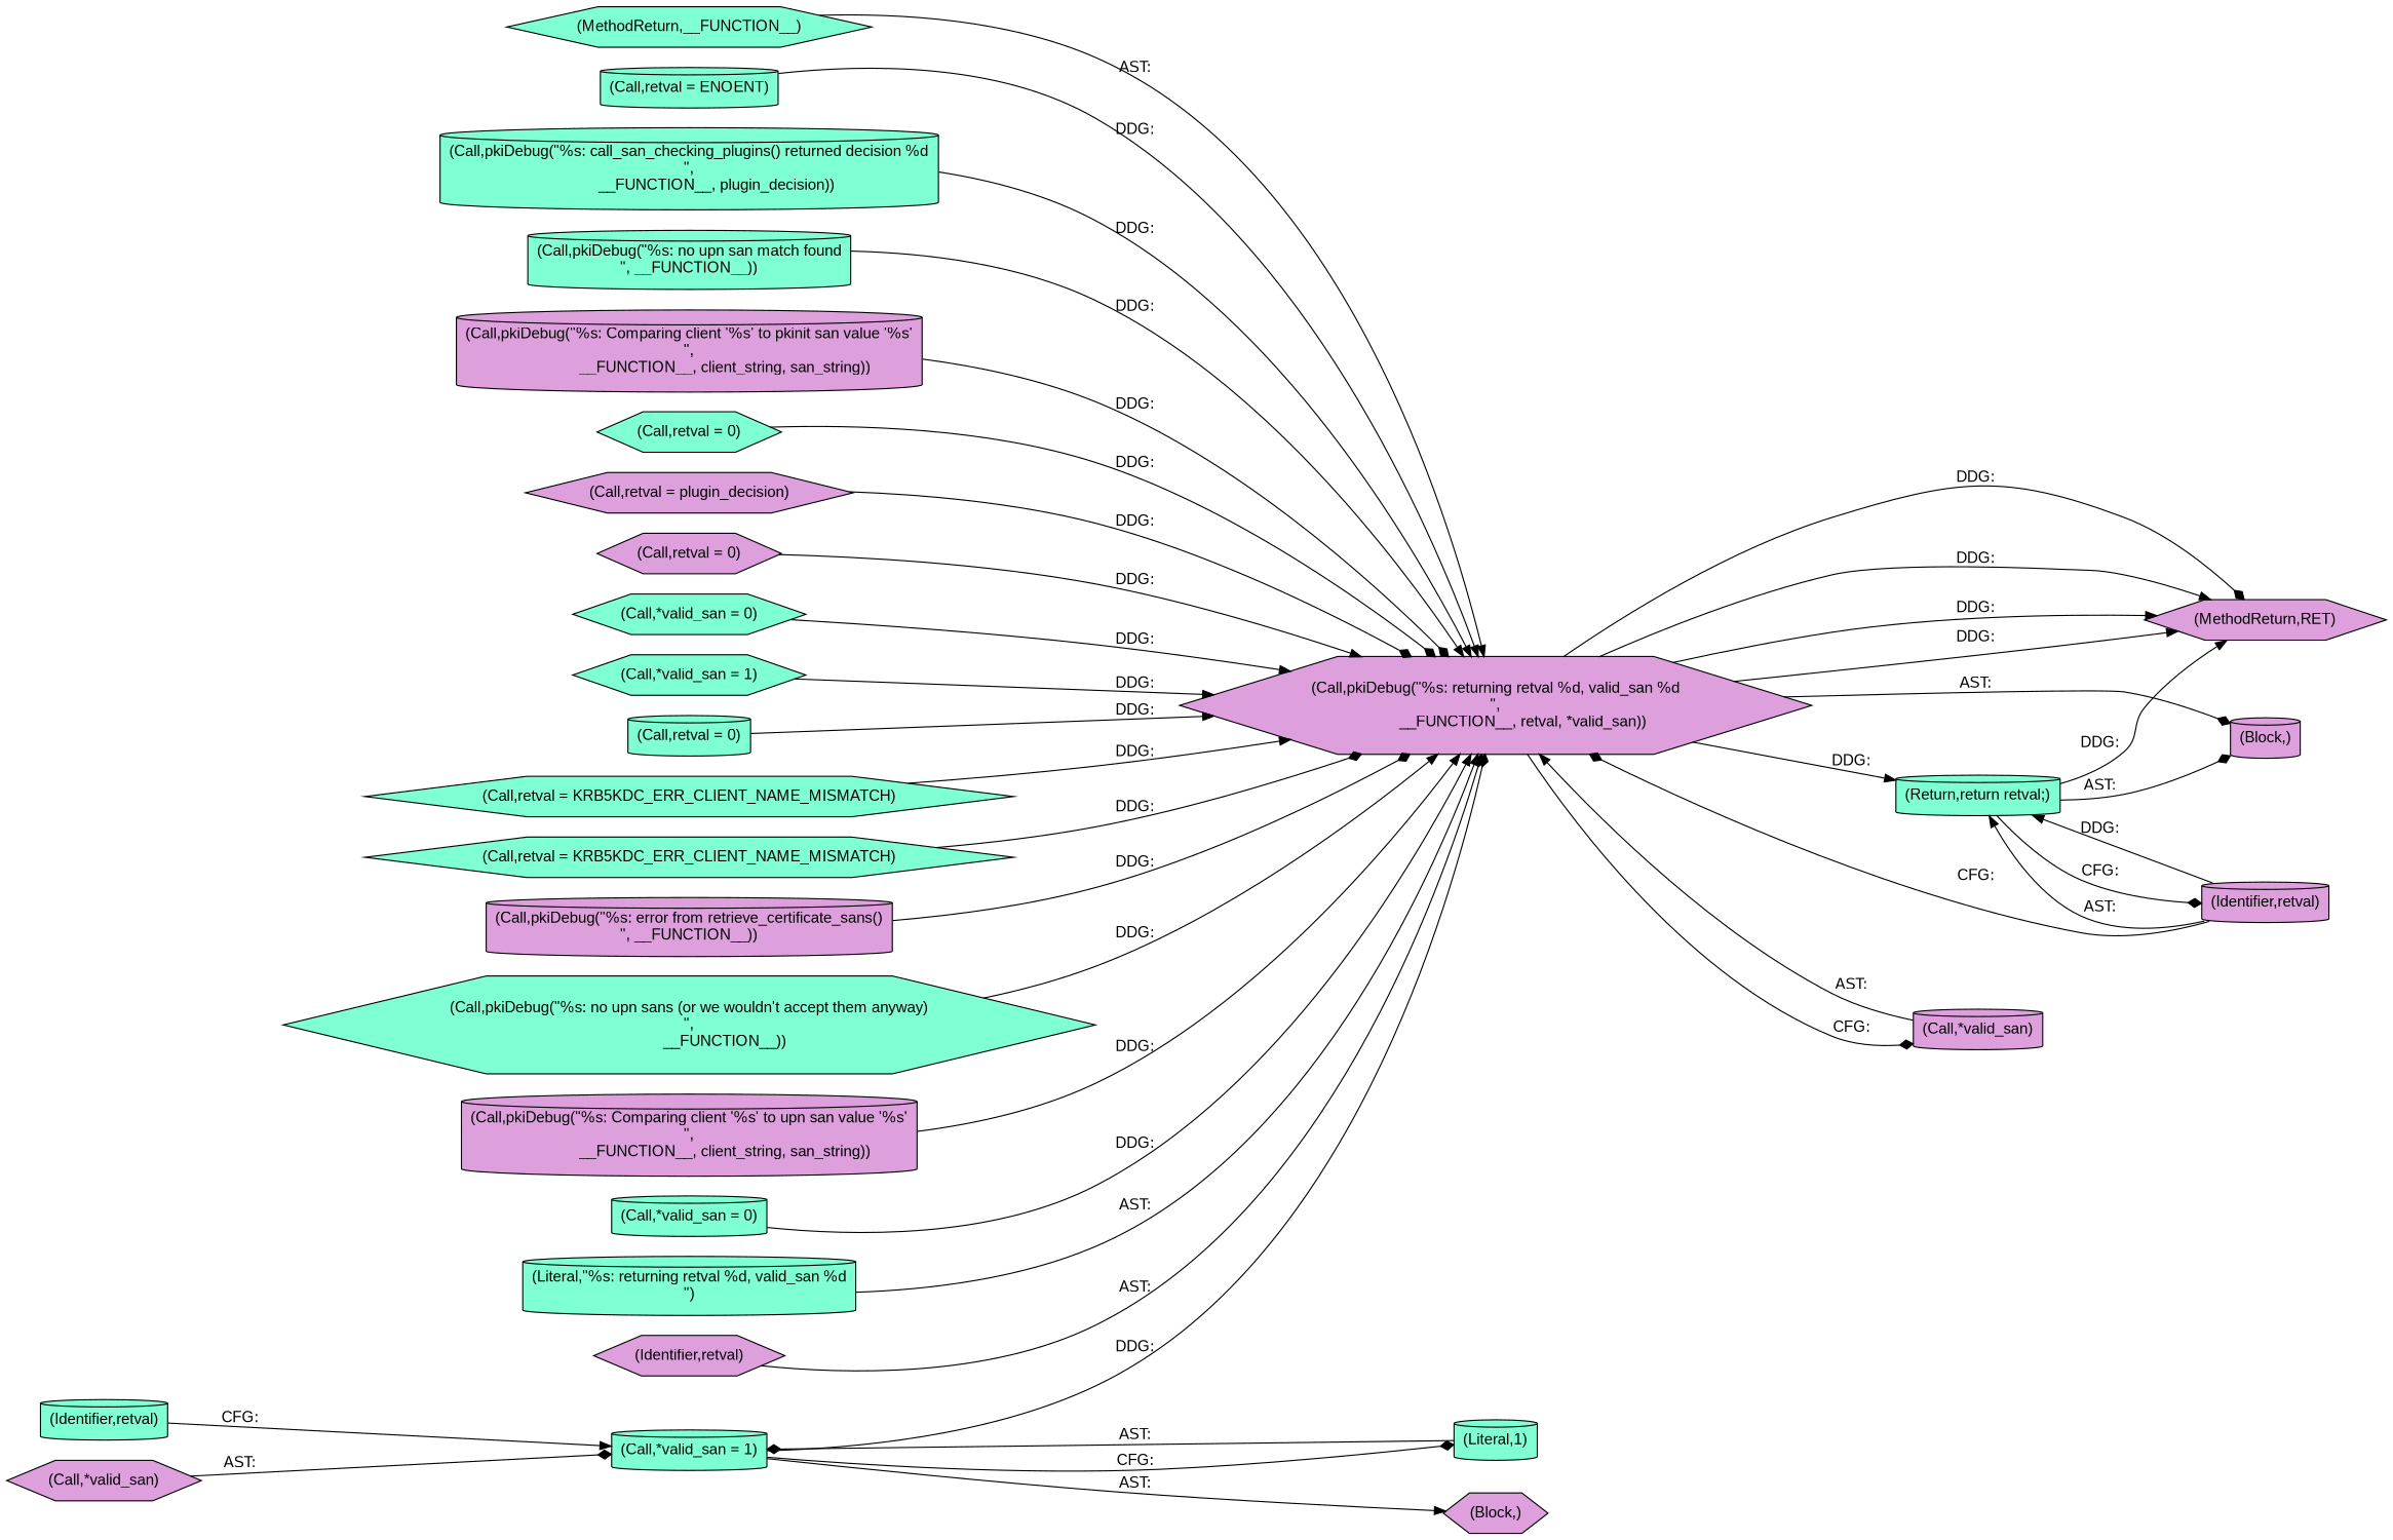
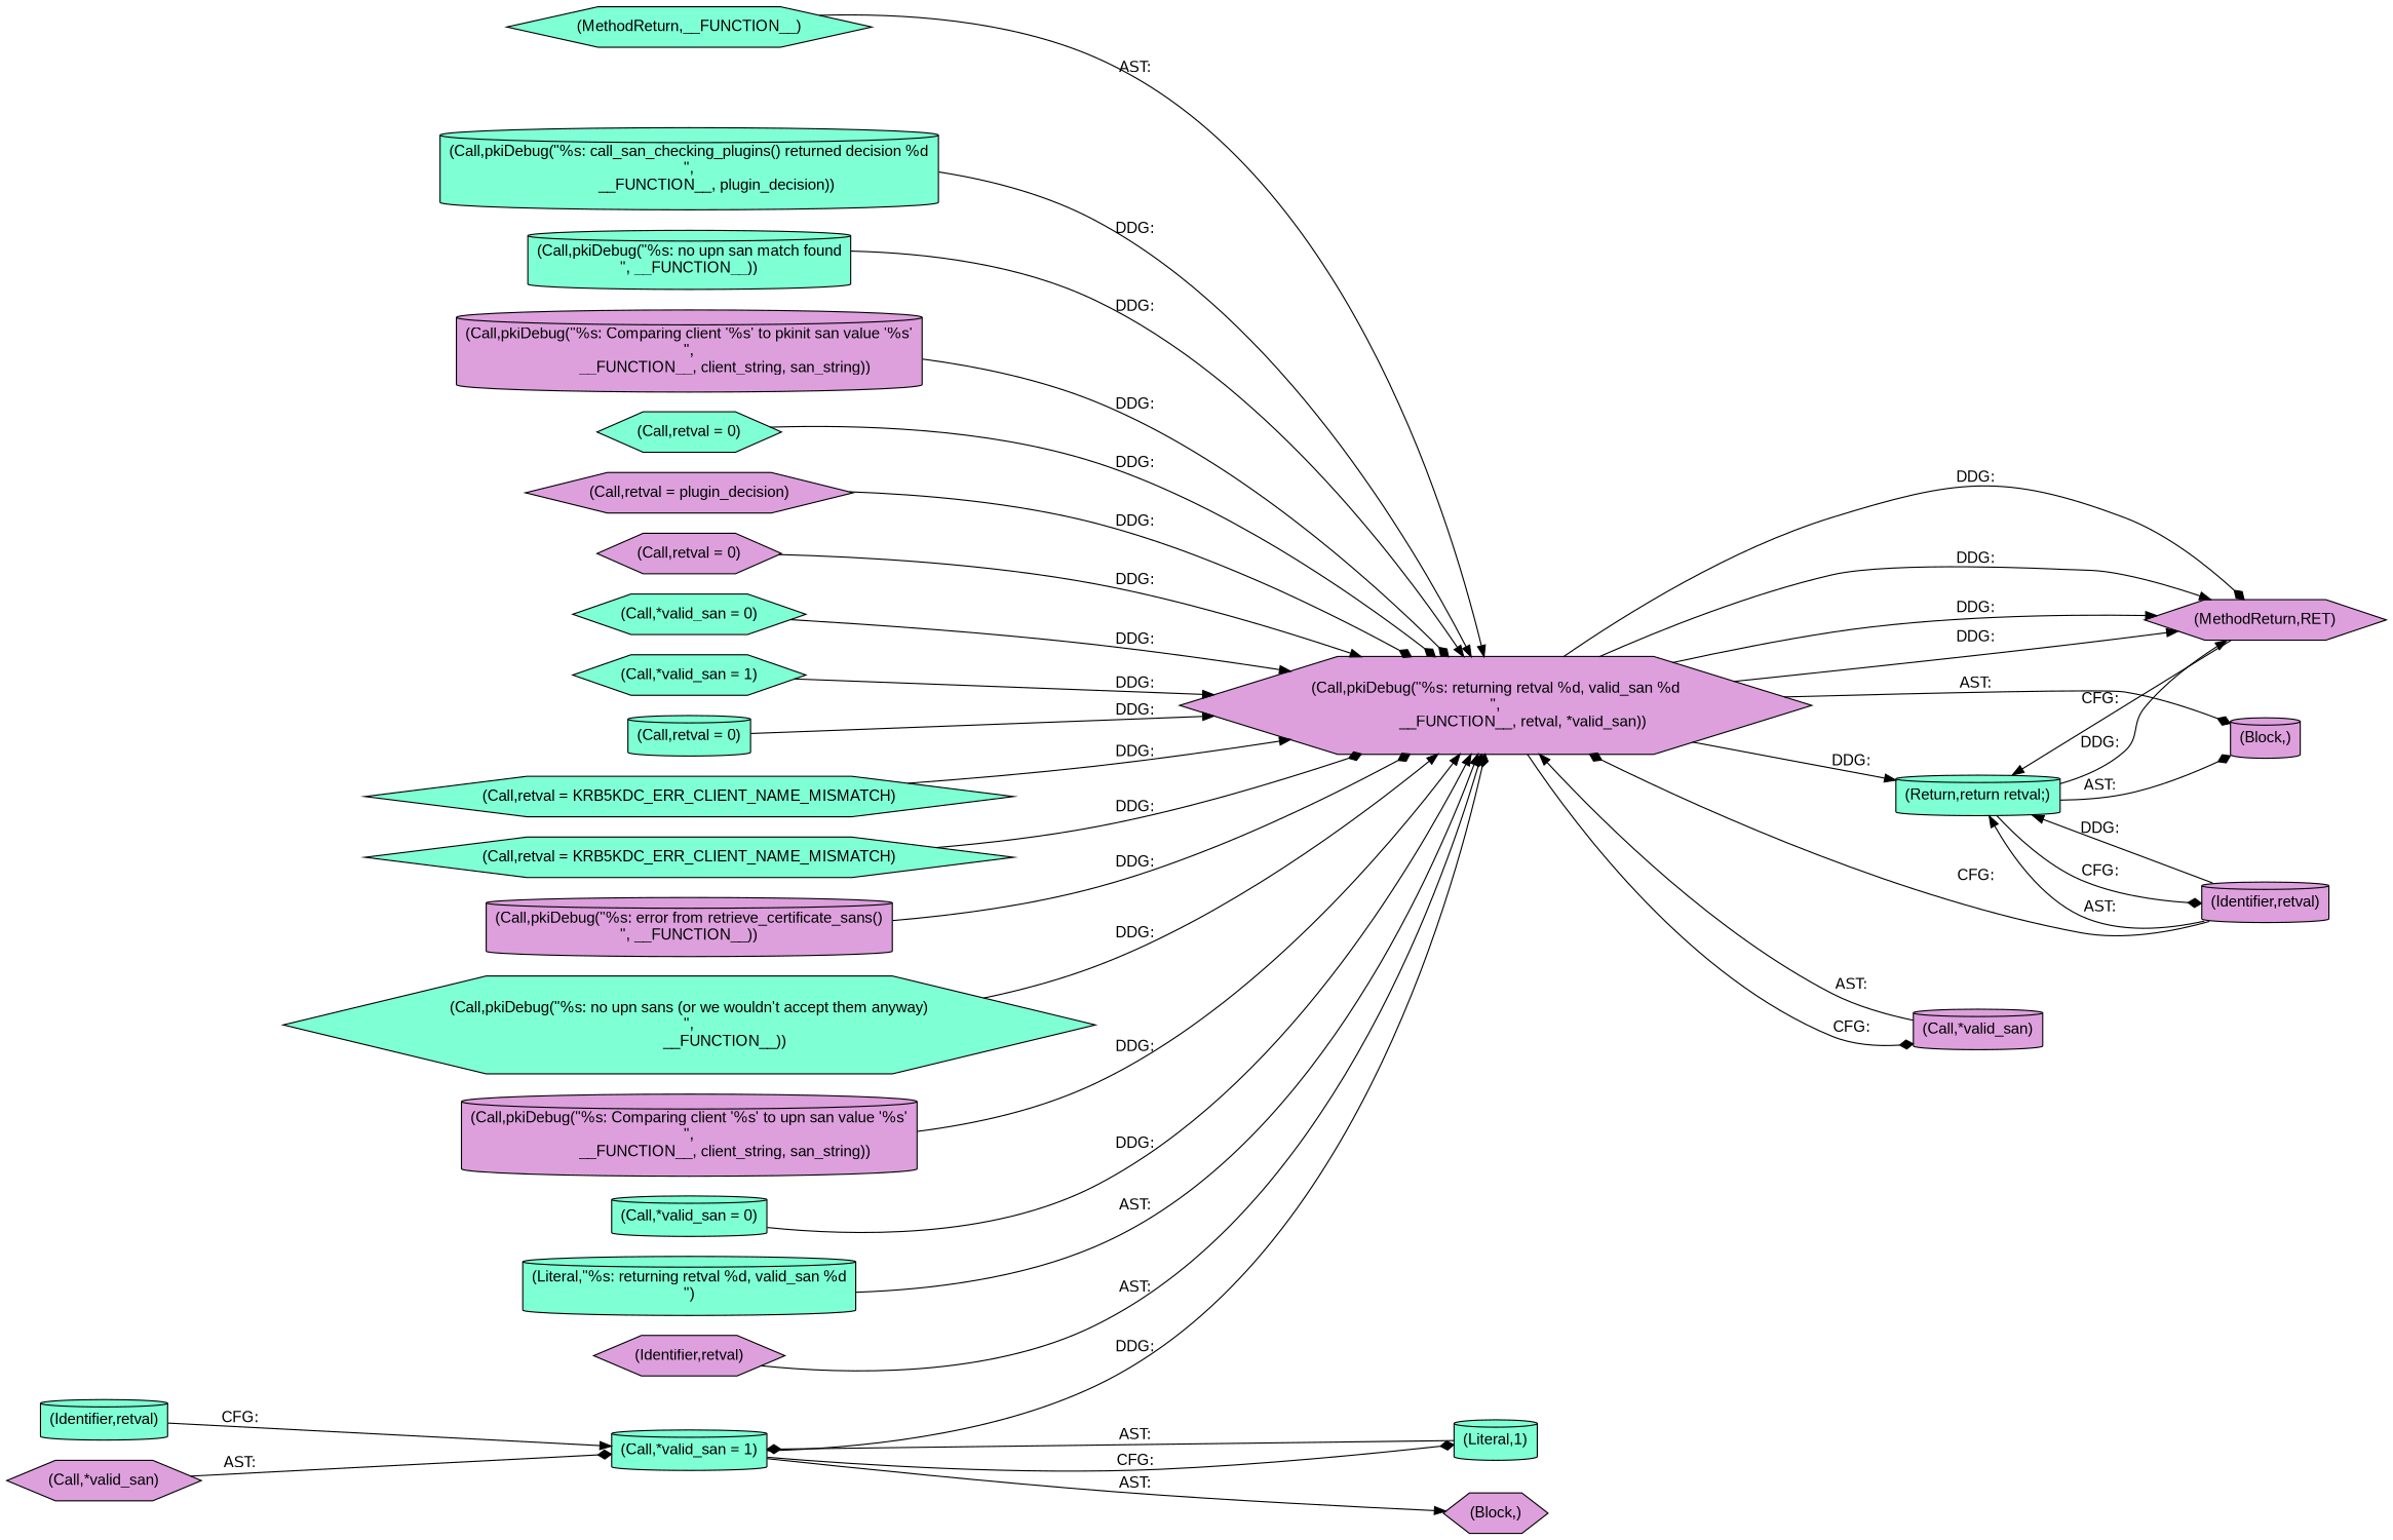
  digraph {
    fontname="Liberation Sans"
    rankdir=LR
    node [fillcolor=aquamarine fontname="Liberation Sans" shape=cylinder style=filled]
    edge [arrowhead=normal fontname="Liberation Sans"]
    n1 [label="(Call,*valid_san = 1)"]
    n2 [fillcolor=plum label="(Call,pkiDebug(\"%s: returning retval %d, valid_san %d\n\",\n             __FUNCTION__, retval, *valid_san))" shape=hexagon]
    n3 [label="(Literal,1)"]
    n4 [fillcolor=plum label="(Block,)" shape=hexagon]
    n5 [label="(Return,return retval;)"]
    n6 [fillcolor=plum label="(MethodReturn,RET)" shape=hexagon]
    n7 [fillcolor=plum label="(Call,*valid_san)"]
    n8 [fillcolor=plum label="(Block,)"]
    n9 [fillcolor=plum label="(Identifier,retval)"]
    n10 [fillcolor=plum label="(Call,retval = plugin_decision)" shape=hexagon]
    n11 [fillcolor=plum label="(Call,retval = 0)" shape=hexagon]
    n12 [label="(Identifier,retval)"]
    n13 [label="(Call,*valid_san = 0)" shape=hexagon]
    n14 [label="(Call,*valid_san = 1)" shape=hexagon]
    n15 [label="(Call,retval = 0)"]
    n16 [label="(Call,retval = KRB5KDC_ERR_CLIENT_NAME_MISMATCH)" shape=hexagon]
    n17 [label="(Call,retval = KRB5KDC_ERR_CLIENT_NAME_MISMATCH)" shape=hexagon]
    n18 [fillcolor=plum label="(Call,pkiDebug(\"%s: error from retrieve_certificate_sans()\n\", __FUNCTION__))"]
    n19 [label="(Call,pkiDebug(\"%s: no upn sans (or we wouldn't accept them anyway)\n\",\n                 __FUNCTION__))" shape=hexagon]
    n20 [fillcolor=plum label="(Call,pkiDebug(\"%s: Comparing client '%s' to upn san value '%s'\n\",\n                 __FUNCTION__, client_string, san_string))"]
    n21 [label="(Call,*valid_san = 0)"]
    n22 [label="(Literal,\"%s: returning retval %d, valid_san %d\n\")"]
    n23 [fillcolor=plum label="(Identifier,retval)" shape=hexagon]
    n24 [label="(MethodReturn,__FUNCTION__)" shape=hexagon]
-   n25 [label="(Call,retval = ENOENT)"]
    n26 [fillcolor=plum label="(Call,*valid_san)" shape=hexagon]
    n27 [label="(Call,pkiDebug(\"%s: call_san_checking_plugins() returned decision %d\n\",\n             __FUNCTION__, plugin_decision))"]
    n28 [label="(Call,pkiDebug(\"%s: no upn san match found\n\", __FUNCTION__))"]
    n29 [fillcolor=plum label="(Call,pkiDebug(\"%s: Comparing client '%s' to pkinit san value '%s'\n\",\n                 __FUNCTION__, client_string, san_string))"]
    n30 [label="(Call,retval = 0)" shape=hexagon]
    n1 -> n2 [arrowhead=diamond label="DDG: "]
    n1 -> n3 [arrowhead=diamond label="CFG: "]
    n1 -> n4 [label="AST: "]
    n2 -> n5 [label="DDG: "]
    n2 -> n6 [arrowhead=diamond label="DDG: "]
    n2 -> n6 [label="DDG: "]
    n2 -> n6 [label="DDG: "]
    n2 -> n6 [label="DDG: "]
    n2 -> n7 [arrowhead=diamond label="CFG: "]
    n2 -> n8 [arrowhead=diamond label="AST: "]
    n3 -> n1 [arrowhead=diamond label="AST: "]
    n5 -> n6 [label="DDG: "]
    n5 -> n8 [arrowhead=diamond label="AST: "]
    n5 -> n9 [arrowhead=diamond label="CFG: "]
+   n6 -> n5 [label="CFG: "]
    n7 -> n2 [label="AST: "]
    n9 -> n2 [arrowhead=diamond label="CFG: "]
    n9 -> n5 [label="AST: "]
    n9 -> n5 [label="DDG: "]
    n10 -> n2 [arrowhead=diamond label="DDG: "]
    n11 -> n2 [label="DDG: "]
    n12 -> n1 [label="CFG: "]
    n13 -> n2 [label="DDG: "]
    n14 -> n2 [label="DDG: "]
    n15 -> n2 [label="DDG: "]
    n16 -> n2 [label="DDG: "]
    n17 -> n2 [arrowhead=diamond label="DDG: "]
    n18 -> n2 [arrowhead=diamond label="DDG: "]
    n19 -> n2 [label="DDG: "]
    n20 -> n2 [label="DDG: "]
    n21 -> n2 [label="DDG: "]
    n22 -> n2 [label="AST: "]
    n23 -> n2 [arrowhead=diamond label="AST: "]
    n24 -> n2 [label="AST: "]
-   n25 -> n2 [label="DDG: "]
    n26 -> n1 [arrowhead=diamond label="AST: "]
    n27 -> n2 [label="DDG: "]
    n28 -> n2 [label="DDG: "]
    n29 -> n2 [arrowhead=diamond label="DDG: "]
    n30 -> n2 [arrowhead=diamond label="DDG: "]
  }
